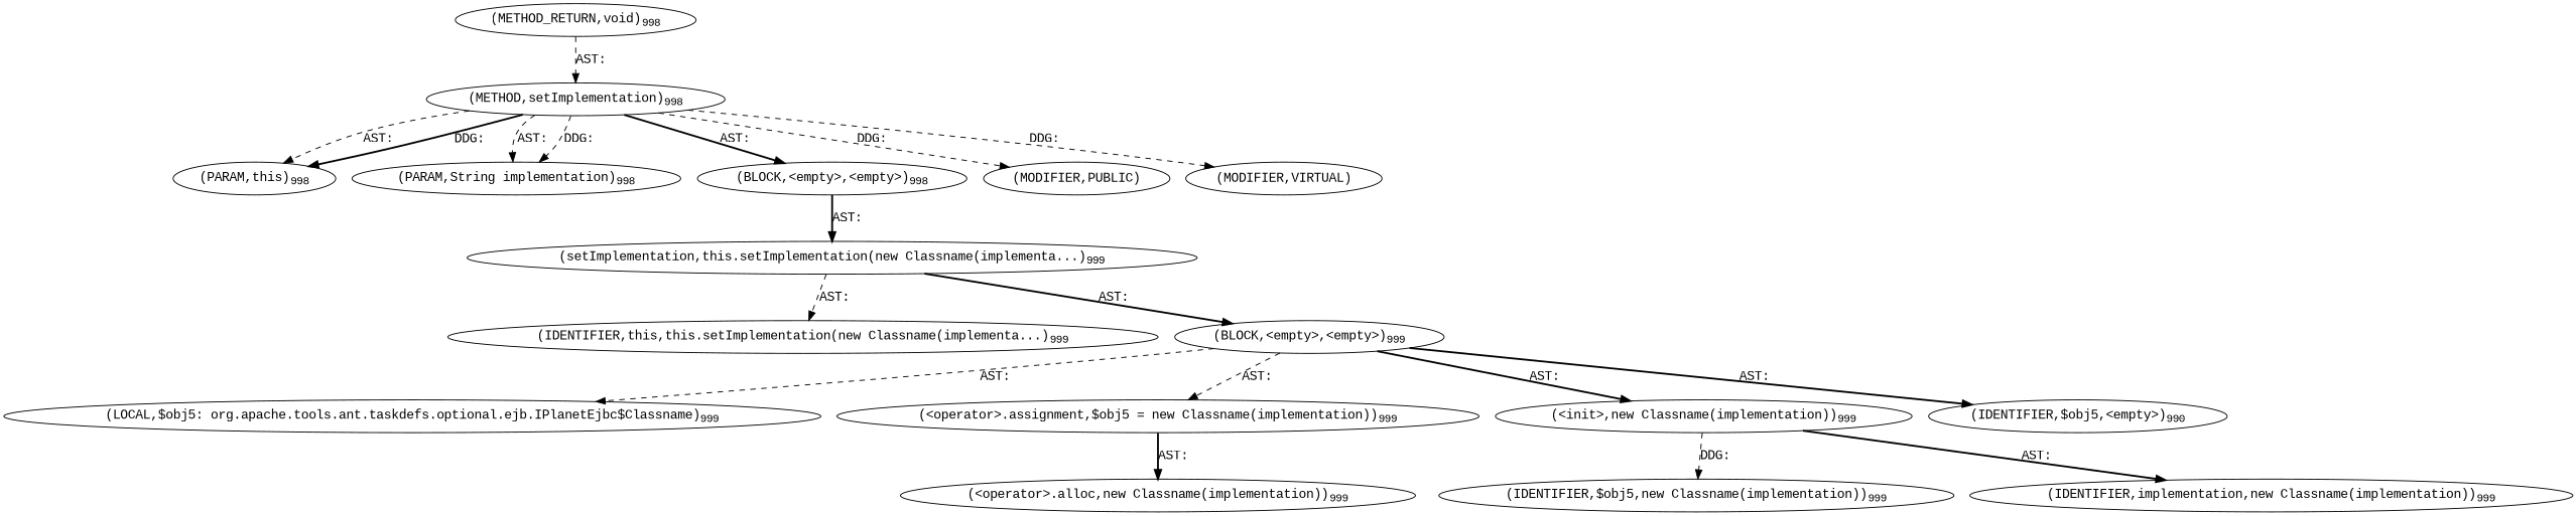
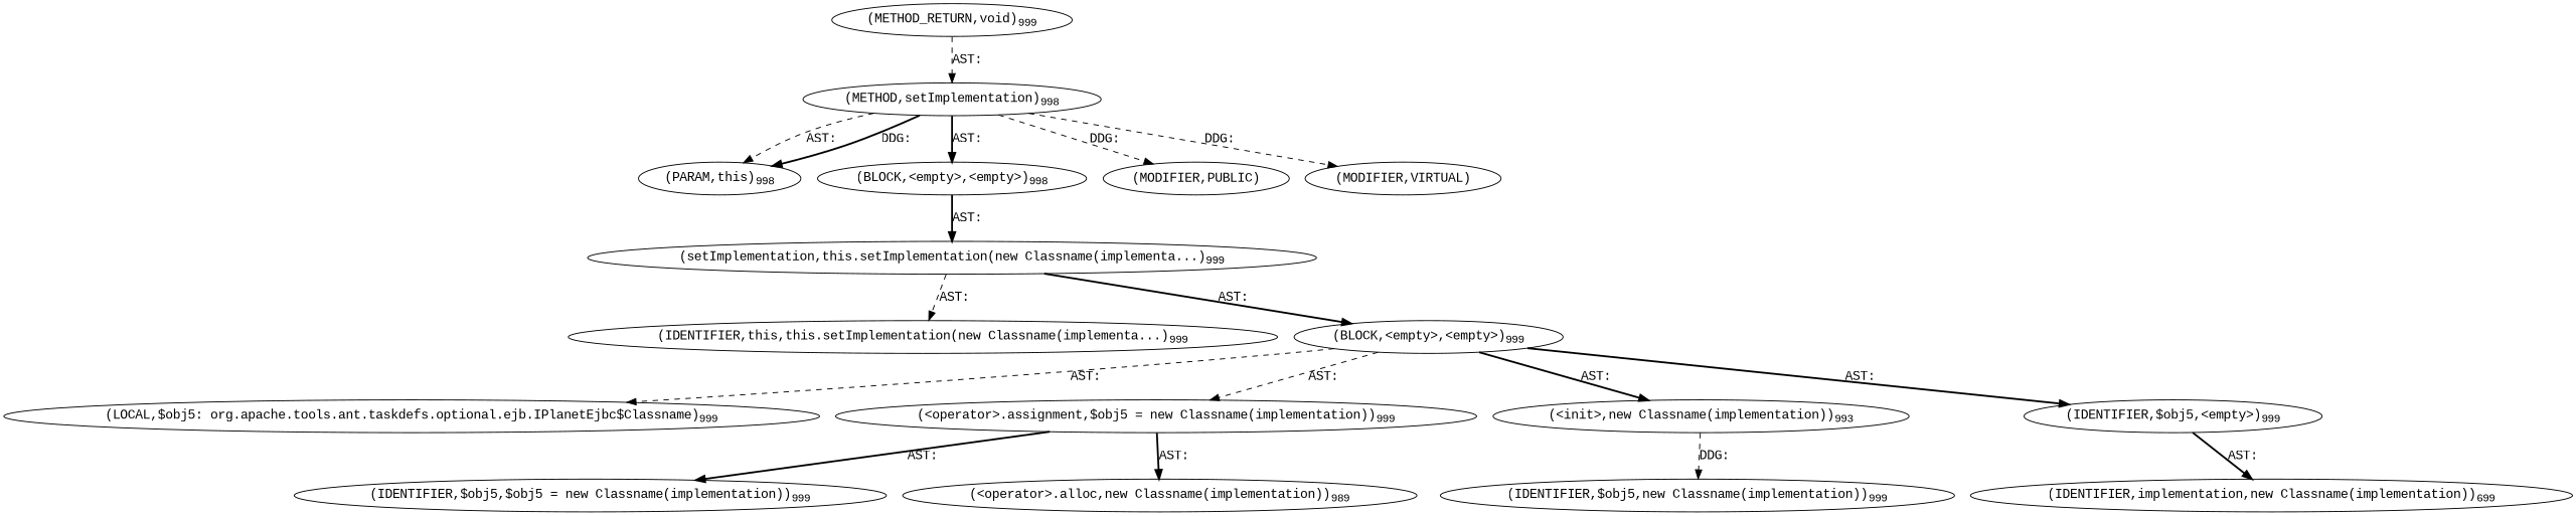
  digraph {
    fontname="Liberation Mono"
    node [fontname="Liberation Mono"]
    edge [fontname="Liberation Mono" style=dashed]
    n1 [label=<(METHOD,setImplementation)<SUB>998</SUB>>]
    n2 [label=<(PARAM,this)<SUB>998</SUB>>]
-   n3 [label=<(PARAM,String implementation)<SUB>998</SUB>>]
    n4 [label=<(BLOCK,&lt;empty&gt;,&lt;empty&gt;)<SUB>998</SUB>>]
    n5 [label=<(MODIFIER,PUBLIC)>]
    n6 [label=<(MODIFIER,VIRTUAL)>]
    n7 [label=<(setImplementation,this.setImplementation(new Classname(implementa...)<SUB>999</SUB>>]
-   n8 [label=<(METHOD_RETURN,void)<SUB>998</SUB>>]
+   n8 [label=<(METHOD_RETURN,void)<SUB>999</SUB>>]
    n9 [label=<(IDENTIFIER,this,this.setImplementation(new Classname(implementa...)<SUB>999</SUB>>]
    n10 [label=<(BLOCK,&lt;empty&gt;,&lt;empty&gt;)<SUB>999</SUB>>]
    n11 [label=<(LOCAL,$obj5: org.apache.tools.ant.taskdefs.optional.ejb.IPlanetEjbc$Classname)<SUB>999</SUB>>]
    n12 [label=<(&lt;operator&gt;.assignment,$obj5 = new Classname(implementation))<SUB>999</SUB>>]
-   n13 [label=<(&lt;init&gt;,new Classname(implementation))<SUB>999</SUB>>]
-   n14 [label=<(IDENTIFIER,$obj5,&lt;empty&gt;)<SUB>990</SUB>>]
-   n16 [label=<(&lt;operator&gt;.alloc,new Classname(implementation))<SUB>999</SUB>>]
+   n13 [label=<(&lt;init&gt;,new Classname(implementation))<SUB>993</SUB>>]
+   n14 [label=<(IDENTIFIER,$obj5,&lt;empty&gt;)<SUB>999</SUB>>]
+   n15 [label=<(IDENTIFIER,$obj5,$obj5 = new Classname(implementation))<SUB>999</SUB>>]
+   n16 [label=<(&lt;operator&gt;.alloc,new Classname(implementation))<SUB>989</SUB>>]
    n17 [label=<(IDENTIFIER,$obj5,new Classname(implementation))<SUB>999</SUB>>]
-   n18 [label=<(IDENTIFIER,implementation,new Classname(implementation))<SUB>999</SUB>>]
+   n18 [label=<(IDENTIFIER,implementation,new Classname(implementation))<SUB>699</SUB>>]
    n1 -> n2 [label="AST: "]
    n1 -> n2 [label="DDG: " style=bold]
-   n1 -> n3 [label="AST: "]
-   n1 -> n3 [label="DDG: "]
    n1 -> n4 [label="AST: " style=bold]
    n1 -> n5 [label="DDG: "]
    n1 -> n6 [label="DDG: "]
    n4 -> n7 [label="AST: " style=bold]
    n7 -> n9 [label="AST: "]
    n7 -> n10 [label="AST: " style=bold]
    n8 -> n1 [label="AST: "]
    n10 -> n11 [label="AST: "]
    n10 -> n12 [label="AST: "]
    n10 -> n13 [label="AST: " style=bold]
    n10 -> n14 [label="AST: " style=bold]
+   n12 -> n15 [label="AST: " style=bold]
    n12 -> n16 [label="AST: " style=bold]
    n13 -> n17 [label="DDG: "]
-   n13 -> n18 [label="AST: " style=bold]
+   n14 -> n18 [label="AST: " style=bold]
  }
